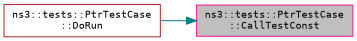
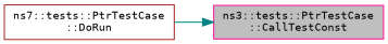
  digraph {
    rankdir=RL
    fontname="DejaVu Sans Mono"
    node [fontname="DejaVu Sans Mono" fontsize=10 shape=record style=filled]
    n1 [color=deeppink fillcolor=grey75 fontcolor=black height=0.2 label="ns3::tests::PtrTestCase\l::CallTestConst" width=0.4]
-   n2 [color=brown fillcolor=white height=0.2 label="ns3::tests::PtrTestCase\l::DoRun" width=0.4]
+   n2 [color=brown fillcolor=white height=0.2 label="ns7::tests::PtrTestCase\l::DoRun" width=0.4]
    n1 -> n2 [color=teal dir=back fontname="DejaVu Sans Mono" fontsize=10 labelfontname=Helvetica labelfontsize=10 style=solid]
  }
